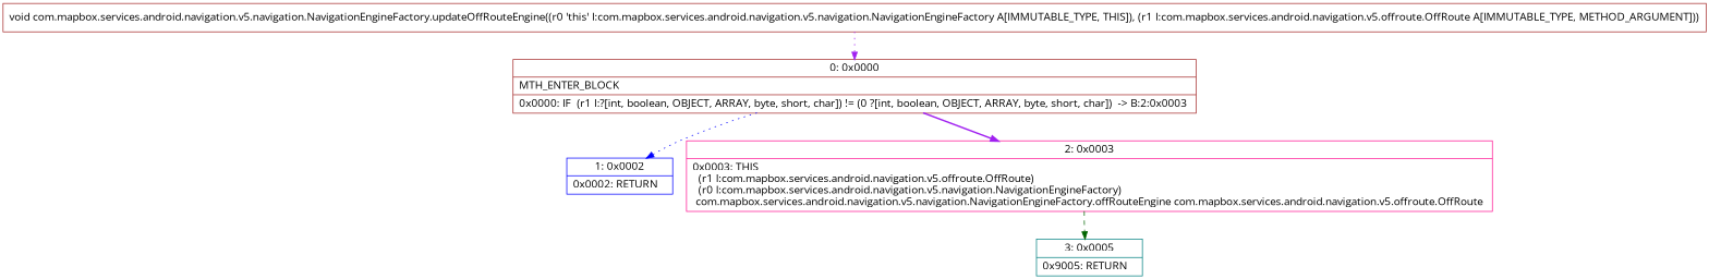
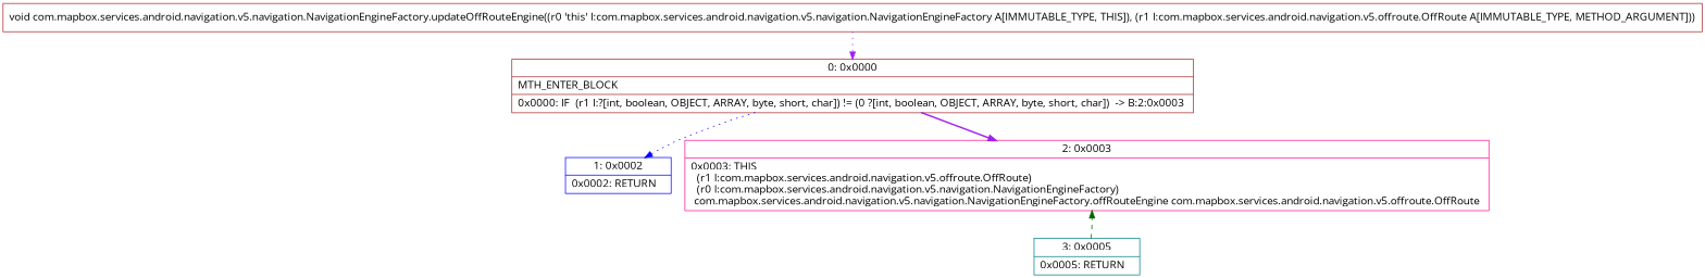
  digraph {
    fontname="Open Sans"
    node [color=brown fontname="Open Sans" shape=record]
    edge [color=purple fontname="Open Sans" style=dotted]
    n1 [label="{0\:\ 0x0000|MTH_ENTER_BLOCK\l|0x0000: IF  (r1 I:?[int, boolean, OBJECT, ARRAY, byte, short, char]) != (0 ?[int, boolean, OBJECT, ARRAY, byte, short, char])  \-\> B:2:0x0003 \l}"]
    n2 [color=blue label="{1\:\ 0x0002|0x0002: RETURN   \l}"]
    n3 [color=deeppink label="{2\:\ 0x0003|0x0003: THIS  \l  (r1 I:com.mapbox.services.android.navigation.v5.offroute.OffRoute)\l  (r0 I:com.mapbox.services.android.navigation.v5.navigation.NavigationEngineFactory)\l com.mapbox.services.android.navigation.v5.navigation.NavigationEngineFactory.offRouteEngine com.mapbox.services.android.navigation.v5.offroute.OffRoute \l}"]
-   n4 [color=teal label="{3\:\ 0x0005|0x9005: RETURN   \l}"]
+   n4 [color=teal label="{3\:\ 0x0005|0x0005: RETURN   \l}"]
    n5 [label="{void com.mapbox.services.android.navigation.v5.navigation.NavigationEngineFactory.updateOffRouteEngine((r0 'this' I:com.mapbox.services.android.navigation.v5.navigation.NavigationEngineFactory A[IMMUTABLE_TYPE, THIS]), (r1 I:com.mapbox.services.android.navigation.v5.offroute.OffRoute A[IMMUTABLE_TYPE, METHOD_ARGUMENT])) }"]
    n1 -> n2 [color=blue]
    n1 -> n3 [style=bold]
-   n3 -> n4 [color=darkgreen style=dashed]
+   n4 -> n3 [color=darkgreen style=dashed]
    n5 -> n1
  }
